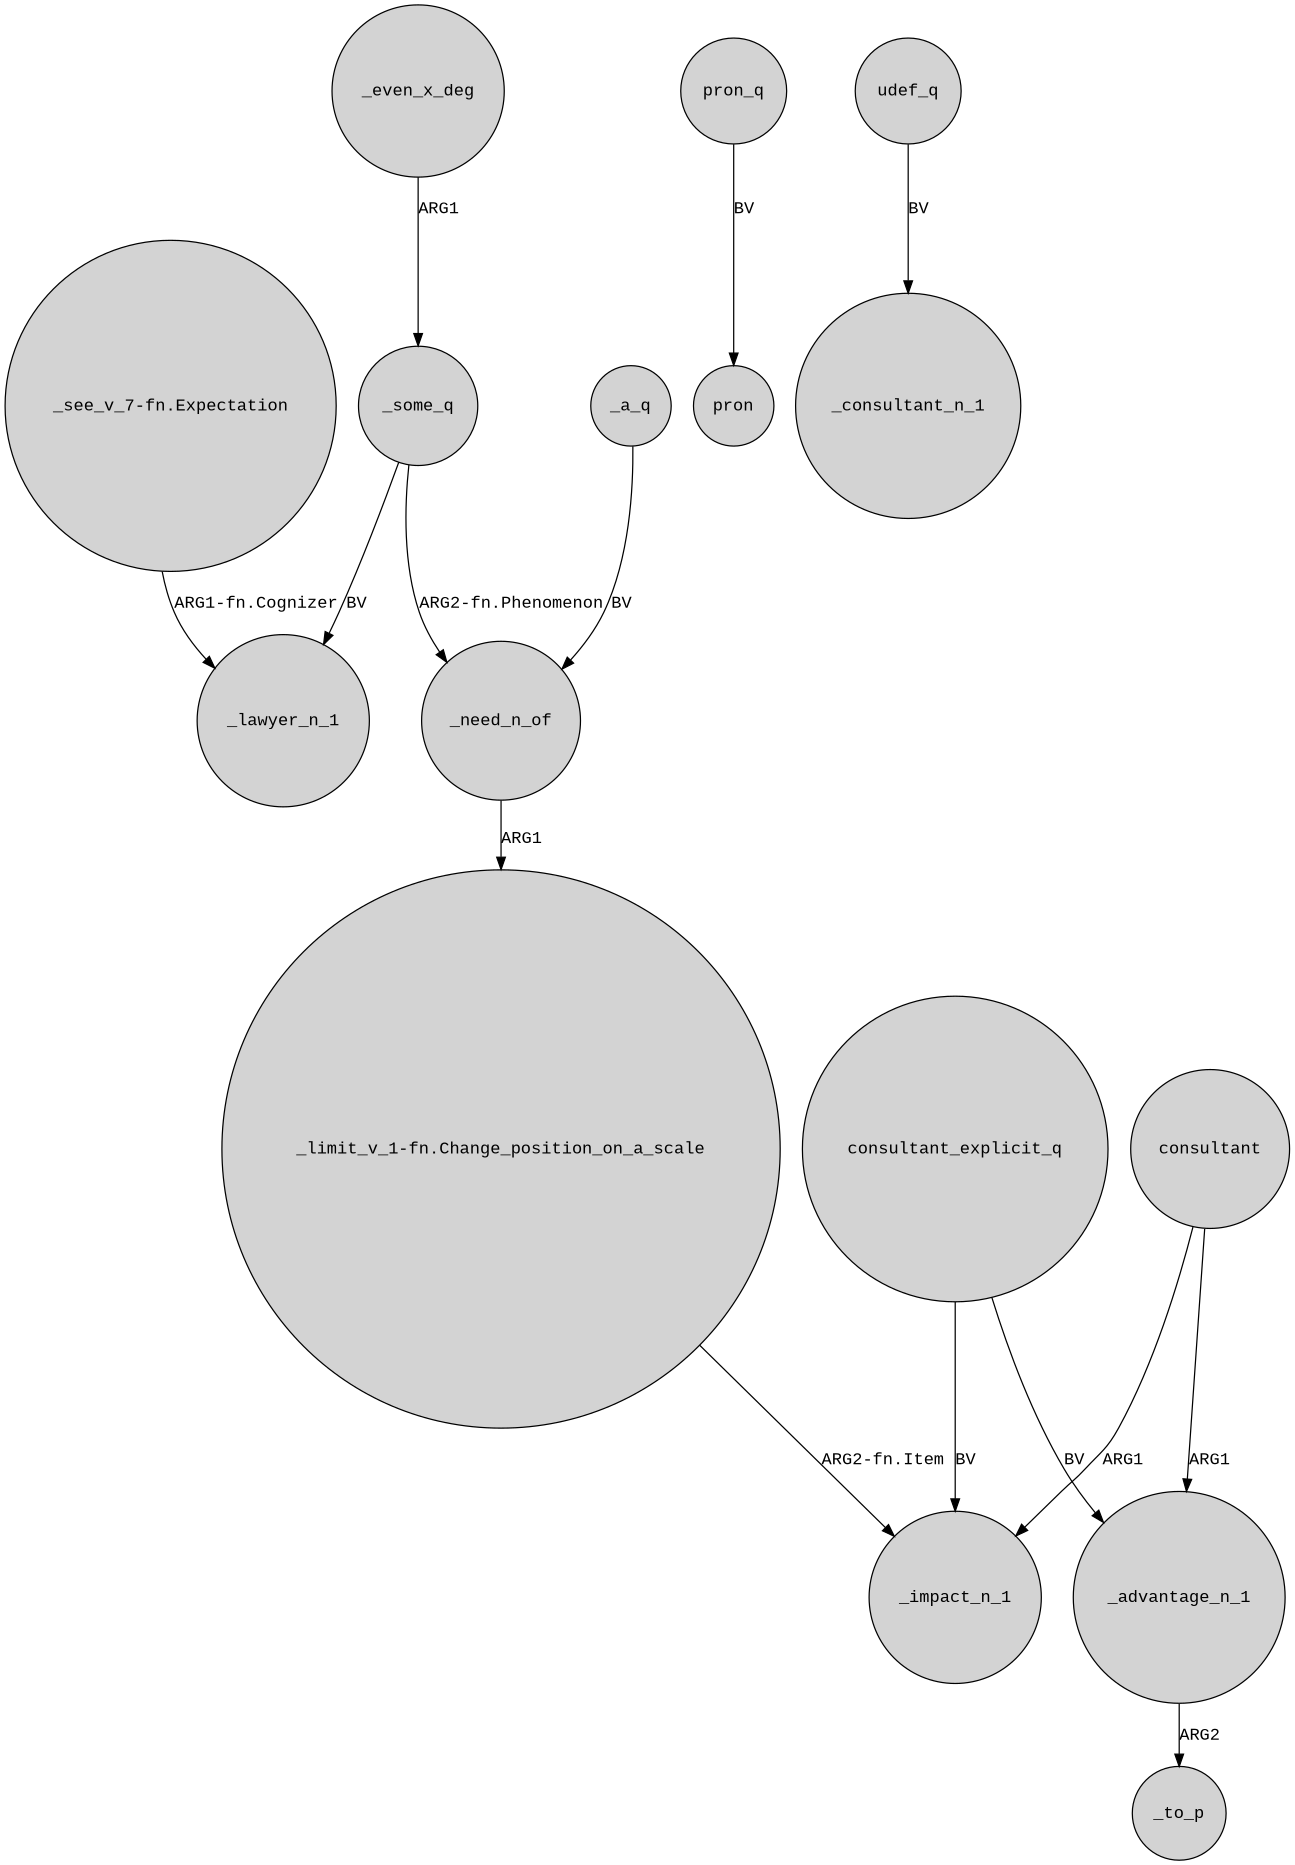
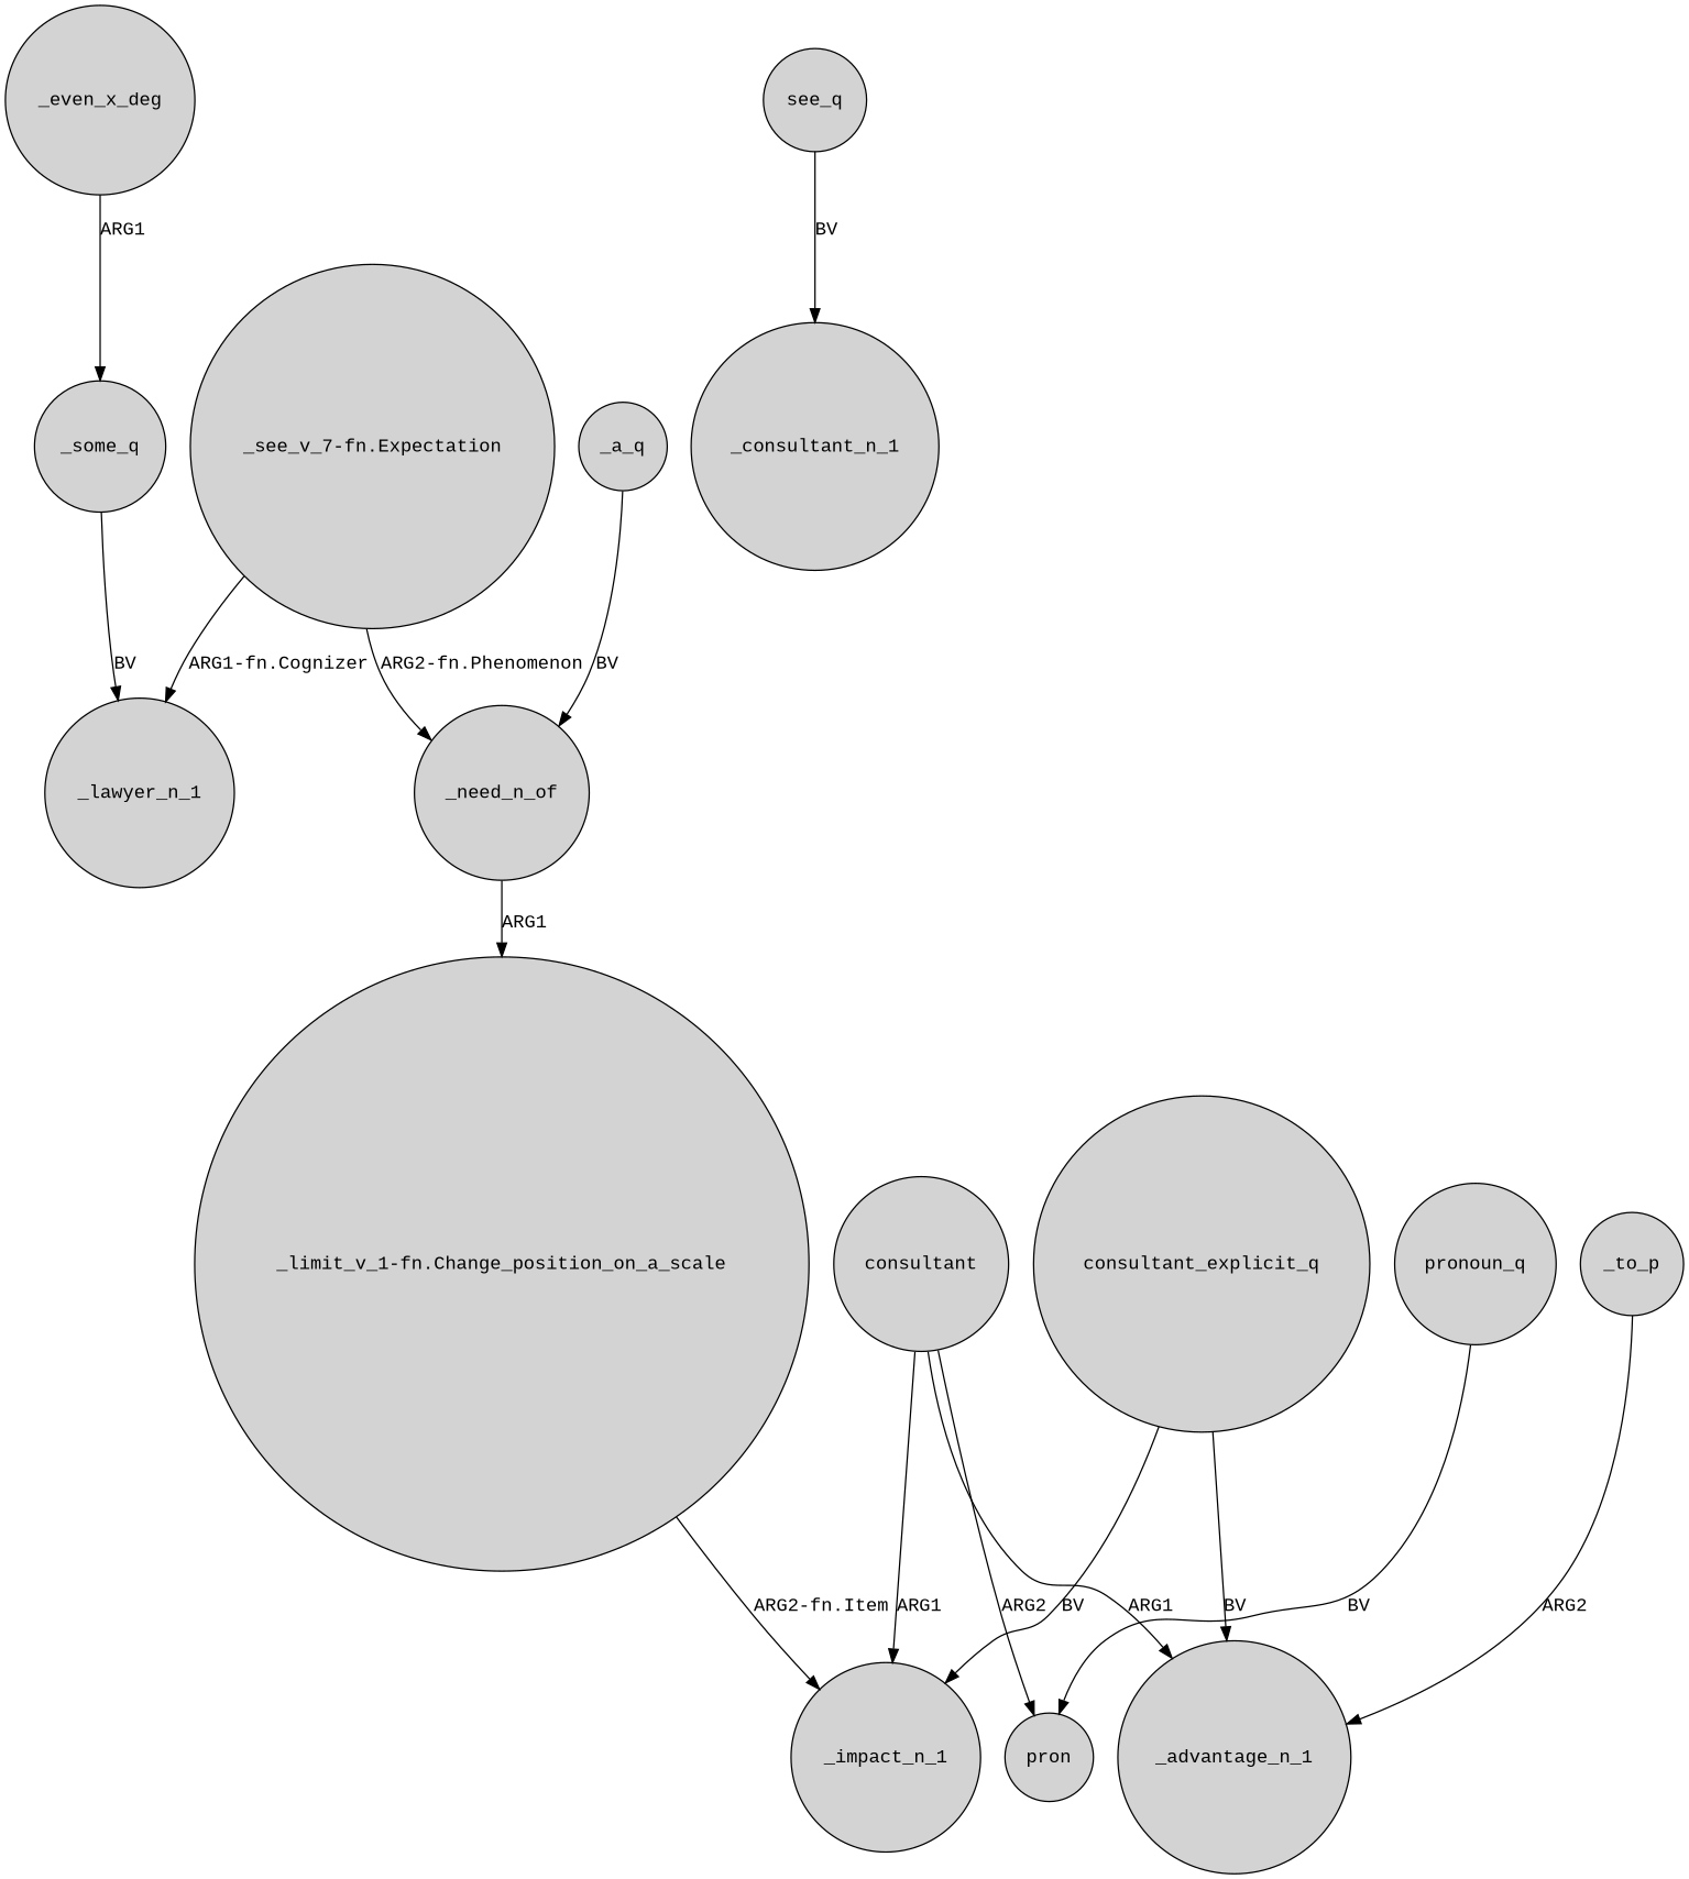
  digraph {
    fontname="Liberation Mono"
    node [fontname="Liberation Mono" shape=circle style=filled]
    edge [fontname="Liberation Mono"]
    n1 [label="_see_v_7-fn.Expectation"]
    _lawyer_n_1
    _need_n_of
    "_limit_v_1-fn.Change_position_on_a_scale"
    n5 [label=consultant]
    _impact_n_1
    pron
    _advantage_n_1
    _to_p
    _a_q
-   pronoun_q [label=pron_q]
+   pronoun_q
    _some_q
    n13 [label=consultant_explicit_q]
    _even_x_deg
-   udef_q
+   udef_q [label=see_q]
    _consultant_n_1
    n1 -> _lawyer_n_1 [label="ARG1-fn.Cognizer"]
-   _some_q -> _need_n_of [label="ARG2-fn.Phenomenon"]
+   n1 -> _need_n_of [label="ARG2-fn.Phenomenon"]
    _need_n_of -> "_limit_v_1-fn.Change_position_on_a_scale" [label=ARG1]
    "_limit_v_1-fn.Change_position_on_a_scale" -> _impact_n_1 [label="ARG2-fn.Item"]
    n5 -> _impact_n_1 [label=ARG1]
+   n5 -> pron [label=ARG2]
    n5 -> _advantage_n_1 [label=ARG1]
-   _advantage_n_1 -> _to_p [label=ARG2]
+   _to_p -> _advantage_n_1 [label=ARG2]
    _a_q -> _need_n_of [label=BV]
    pronoun_q -> pron [label=BV]
    _some_q -> _lawyer_n_1 [label=BV]
    n13 -> _impact_n_1 [label=BV]
    n13 -> _advantage_n_1 [label=BV]
    _even_x_deg -> _some_q [label=ARG1]
    udef_q -> _consultant_n_1 [label=BV]
  }
